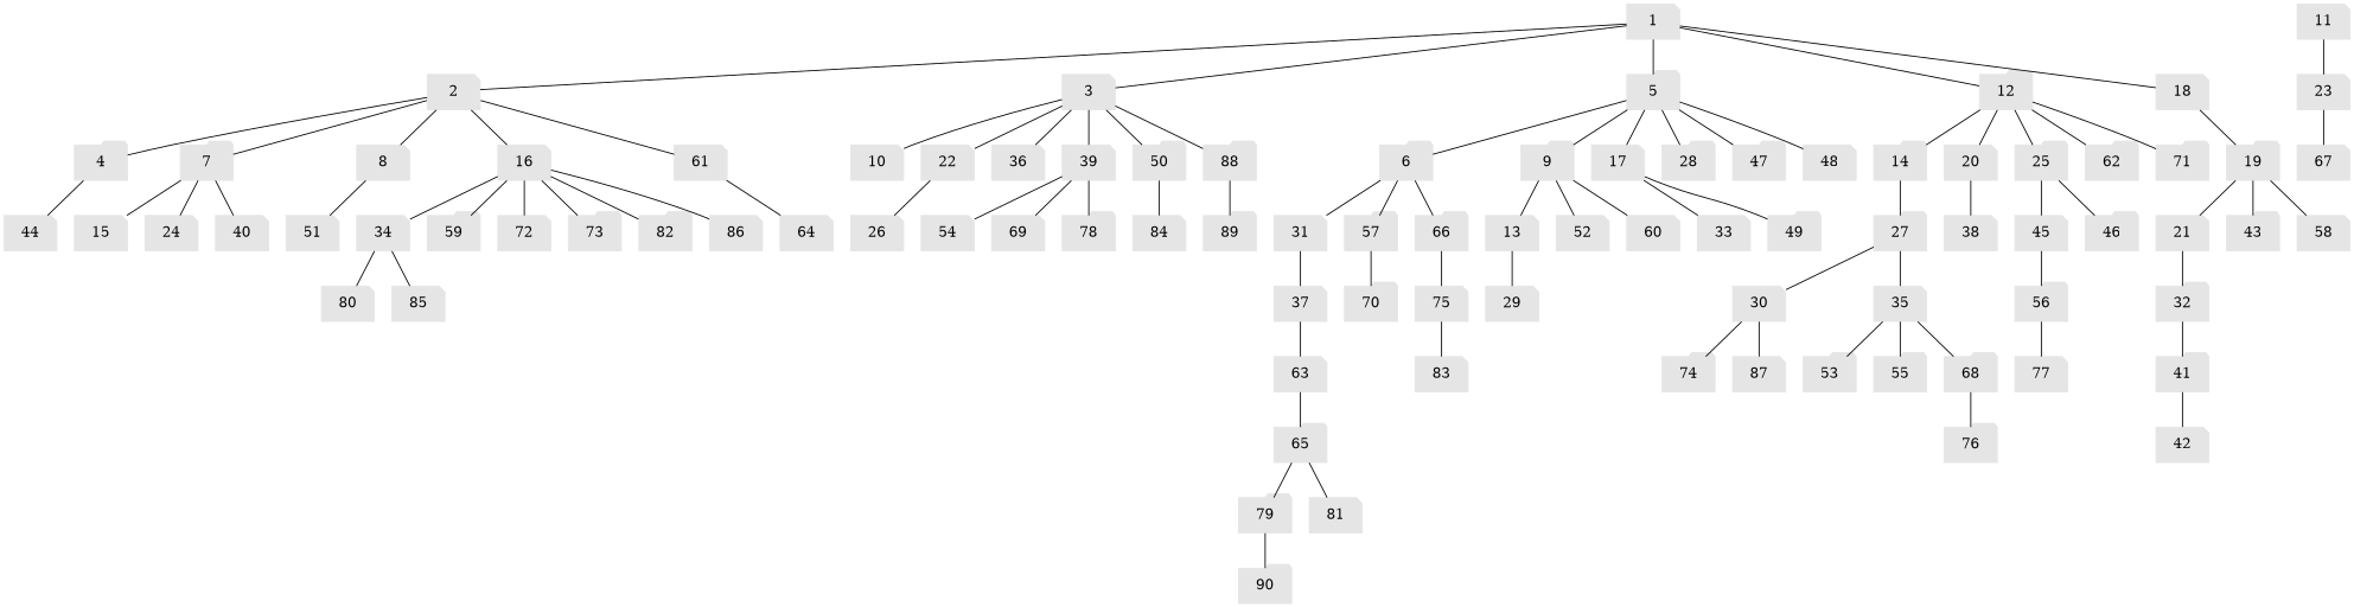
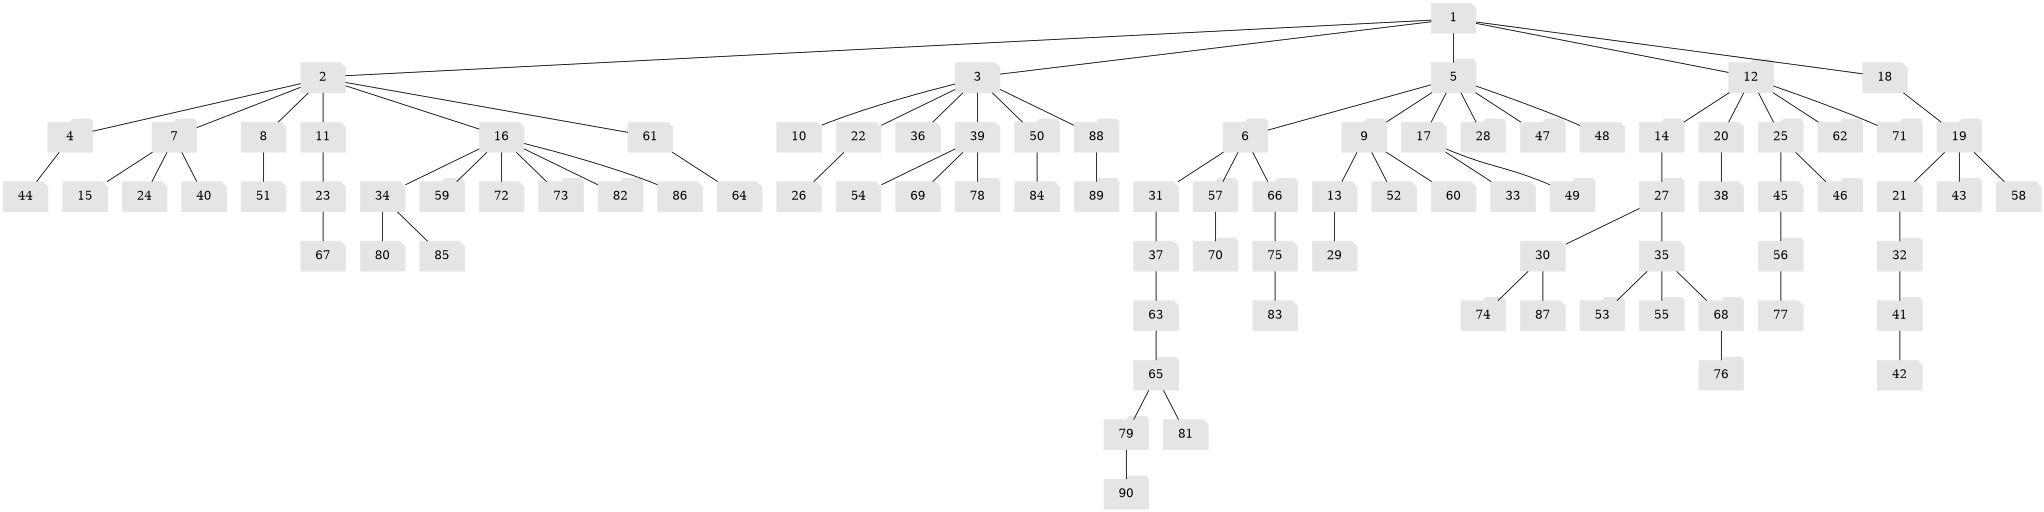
  graph {
    node [color=gray90 shape=note style=filled]
    1
    2
    3
    5 [shape=folder]
    12 [shape=folder]
    18
    4 [shape=folder]
    7 [shape=folder]
    8
    11
    16
    61
    10
    22
    36
    39
    50 [shape=folder]
    88 [shape=folder]
    6 [shape=folder]
    9 [shape=folder]
    17
    28 [shape=folder]
    47 [shape=folder]
    48
    14 [shape=folder]
    20
    25 [shape=folder]
    62 [shape=folder]
    71 [shape=folder]
    19 [shape=folder]
    44
    15
    24
    40
    51
    23
    34
    59 [shape=folder]
    72
    73 [shape=folder]
    82 [shape=folder]
    86
    64
    26
    54
    69
    78 [shape=folder]
    84
    89 [shape=folder]
    31
    57 [shape=folder]
    66 [shape=folder]
    13
    52
    60
    33
    49 [shape=folder]
    37
    70 [shape=folder]
    75
    29
    67
    27 [shape=folder]
    38
    45
    46 [shape=folder]
    30
    35
    80
    85
    21
    43 [shape=folder]
    58
    32 [shape=folder]
    41 [shape=folder]
    56 [shape=folder]
    74 [shape=folder]
    87
    53 [shape=folder]
    55 [shape=folder]
    68 [shape=folder]
    63
    42
    76 [shape=folder]
    65 [shape=folder]
    77
    79 [shape=folder]
    81
    90 [shape=folder]
    83
    1 -- 2
    1 -- 3
    1 -- 5
    1 -- 12
    1 -- 18
    2 -- 4
    2 -- 7
    2 -- 8
+   2 -- 11
    2 -- 16
    2 -- 61
    3 -- 10
    3 -- 22
    3 -- 36
    3 -- 39
    3 -- 50
    3 -- 88
    5 -- 6
    5 -- 9
    5 -- 17
    5 -- 28
    5 -- 47
    5 -- 48
    12 -- 14
    12 -- 20
    12 -- 25
    12 -- 62
    12 -- 71
    18 -- 19
    4 -- 44
    7 -- 15
    7 -- 24
    7 -- 40
    8 -- 51
    11 -- 23
    16 -- 34
    16 -- 59
    16 -- 72
    16 -- 73
    16 -- 82
    16 -- 86
    61 -- 64
    22 -- 26
    39 -- 54
    39 -- 69
    39 -- 78
    50 -- 84
    88 -- 89
    6 -- 31
    6 -- 57
    6 -- 66
    9 -- 13
    9 -- 52
    9 -- 60
    17 -- 33
    17 -- 49
    14 -- 27
    20 -- 38
    25 -- 45
    25 -- 46
    19 -- 21
    19 -- 43
    19 -- 58
    23 -- 67
    34 -- 80
    34 -- 85
    31 -- 37
    57 -- 70
    66 -- 75
    13 -- 29
    37 -- 63
    75 -- 83
    27 -- 30
    27 -- 35
    45 -- 56
    30 -- 74
    30 -- 87
    35 -- 53
    35 -- 55
    35 -- 68
    21 -- 32
    32 -- 41
    41 -- 42
    56 -- 77
    68 -- 76
    63 -- 65
    65 -- 79
    65 -- 81
    79 -- 90
  }
